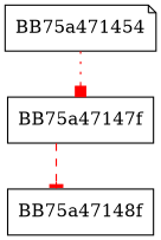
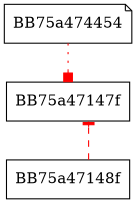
  digraph {
    splines=ortho
    node [shape=box]
    edge [color=red]
-   BB75a471454 [shape=note]
+   BB75a471454 [shape=note label=BB75a474454]
    BB75a47147f
    BB75a47148f
    BB75a471454 -> BB75a47147f [arrowhead=box style=dotted]
-   BB75a47147f -> BB75a47148f [arrowhead=tee style=dashed]
+   BB75a47148f -> BB75a47147f [arrowhead=tee style=dashed]
  }
